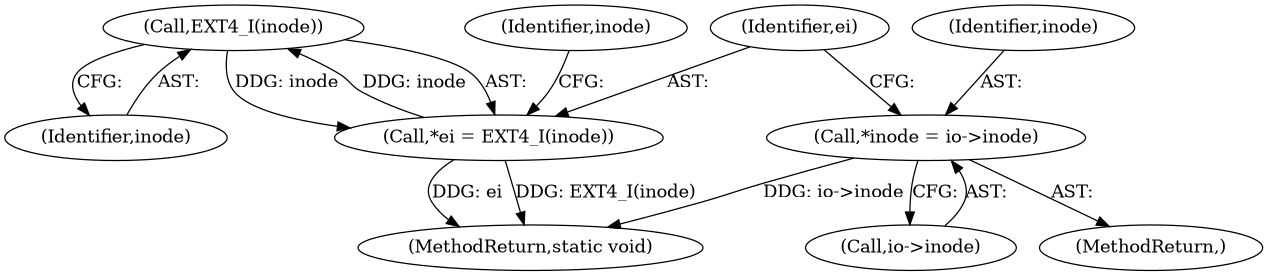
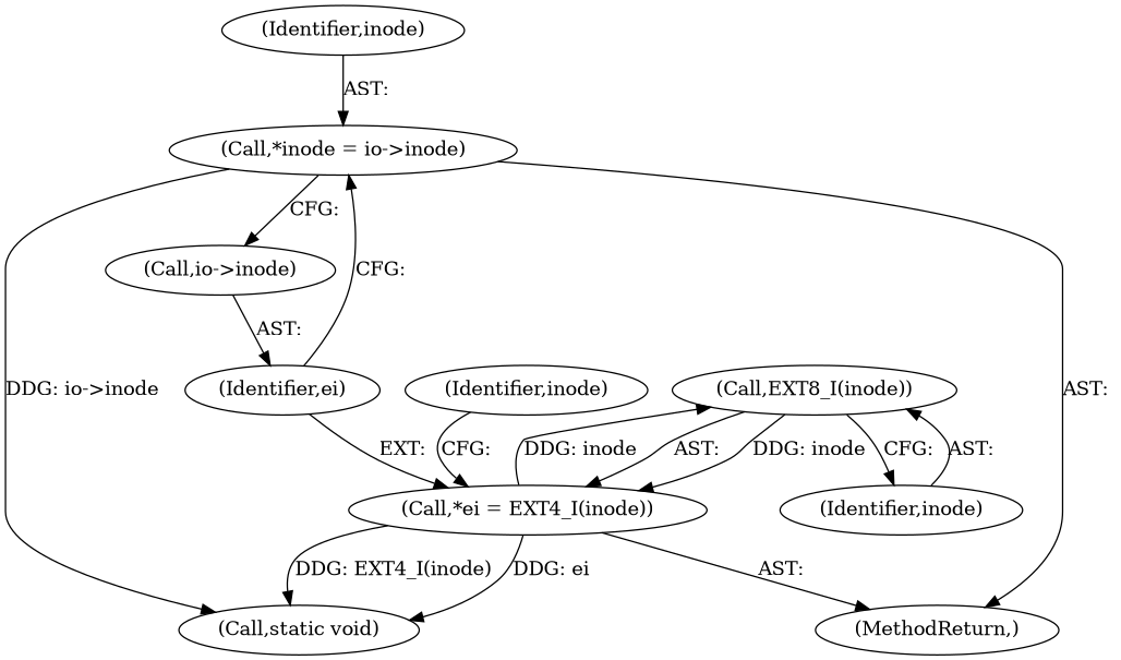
  digraph {
-   n1 [label="(Call,EXT4_I(inode))"]
+   n1 [label="(Call,EXT8_I(inode))"]
    n2 [label="(Call,*ei = EXT4_I(inode))"]
    n3 [label="(Identifier,inode)"]
-   n4 [label="(MethodReturn,static void)"]
+   n4 [label="(Call,static void)"]
    n5 [label="(MethodReturn,)"]
    n6 [label="(Call,*inode = io->inode)"]
    n7 [label="(Call,io->inode)"]
    n8 [label="(Identifier,inode)"]
    n9 [label="(Identifier,ei)"]
    n10 [label="(Identifier,inode)"]
    n1 -> n2 [label="AST: "]
    n1 -> n2 [label="DDG: inode"]
    n1 -> n3 [label="CFG: "]
    n2 -> n1 [label="DDG: inode"]
    n2 -> n4 [label="DDG: ei"]
    n2 -> n4 [label="DDG: EXT4_I(inode)"]
+   n2 -> n5 [label="AST: "]
    n3 -> n1 [label="AST: "]
    n6 -> n4 [label="DDG: io->inode"]
    n6 -> n5 [label="AST: "]
    n6 -> n7 [label="CFG: "]
-   n7 -> n6 [label="AST: "]
+   n7 -> n9 [label="AST: "]
    n8 -> n6 [label="AST: "]
-   n9 -> n2 [label="AST: "]
+   n9 -> n2 [label="EXT: "]
    n9 -> n6 [label="CFG: "]
    n10 -> n2 [label="CFG: "]
  }
